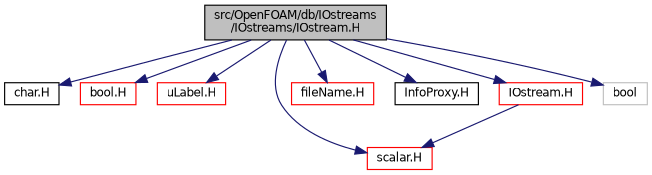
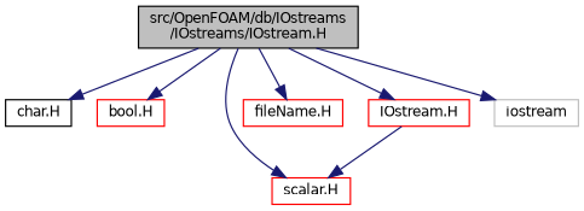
  digraph {
    node [color=red fontname=Helvetica fontsize=10 shape=record]
    edge [color=midnightblue fontname=Helvetica fontsize=10 labelfontname=Helvetica labelfontsize=10 style=solid]
    n1 [color=black fillcolor=grey75 fontcolor=black height=0.2 label="src/OpenFOAM/db/IOstreams\l/IOstreams/IOstream.H" style=filled width=0.4]
    n2 [color=black height=0.2 label="char.H" width=0.4]
    n3 [height=0.2 label="bool.H" width=0.4]
-   n4 [height=0.2 label="uLabel.H" width=0.4]
    n5 [height=0.2 label="scalar.H" width=0.4]
    n6 [height=0.2 label="fileName.H" width=0.4]
-   n7 [color=black height=0.2 label="InfoProxy.H" width=0.4]
    n8 [height=0.2 label="IOstream.H" width=0.4]
-   n9 [color=grey75 height=0.2 label=bool width=0.4]
+   n9 [color=grey75 height=0.2 label=iostream width=0.4]
    n1 -> n2
    n1 -> n3
-   n1 -> n4
    n1 -> n5
    n1 -> n6
-   n1 -> n7
    n1 -> n8
    n1 -> n9
    n8 -> n5
  }
